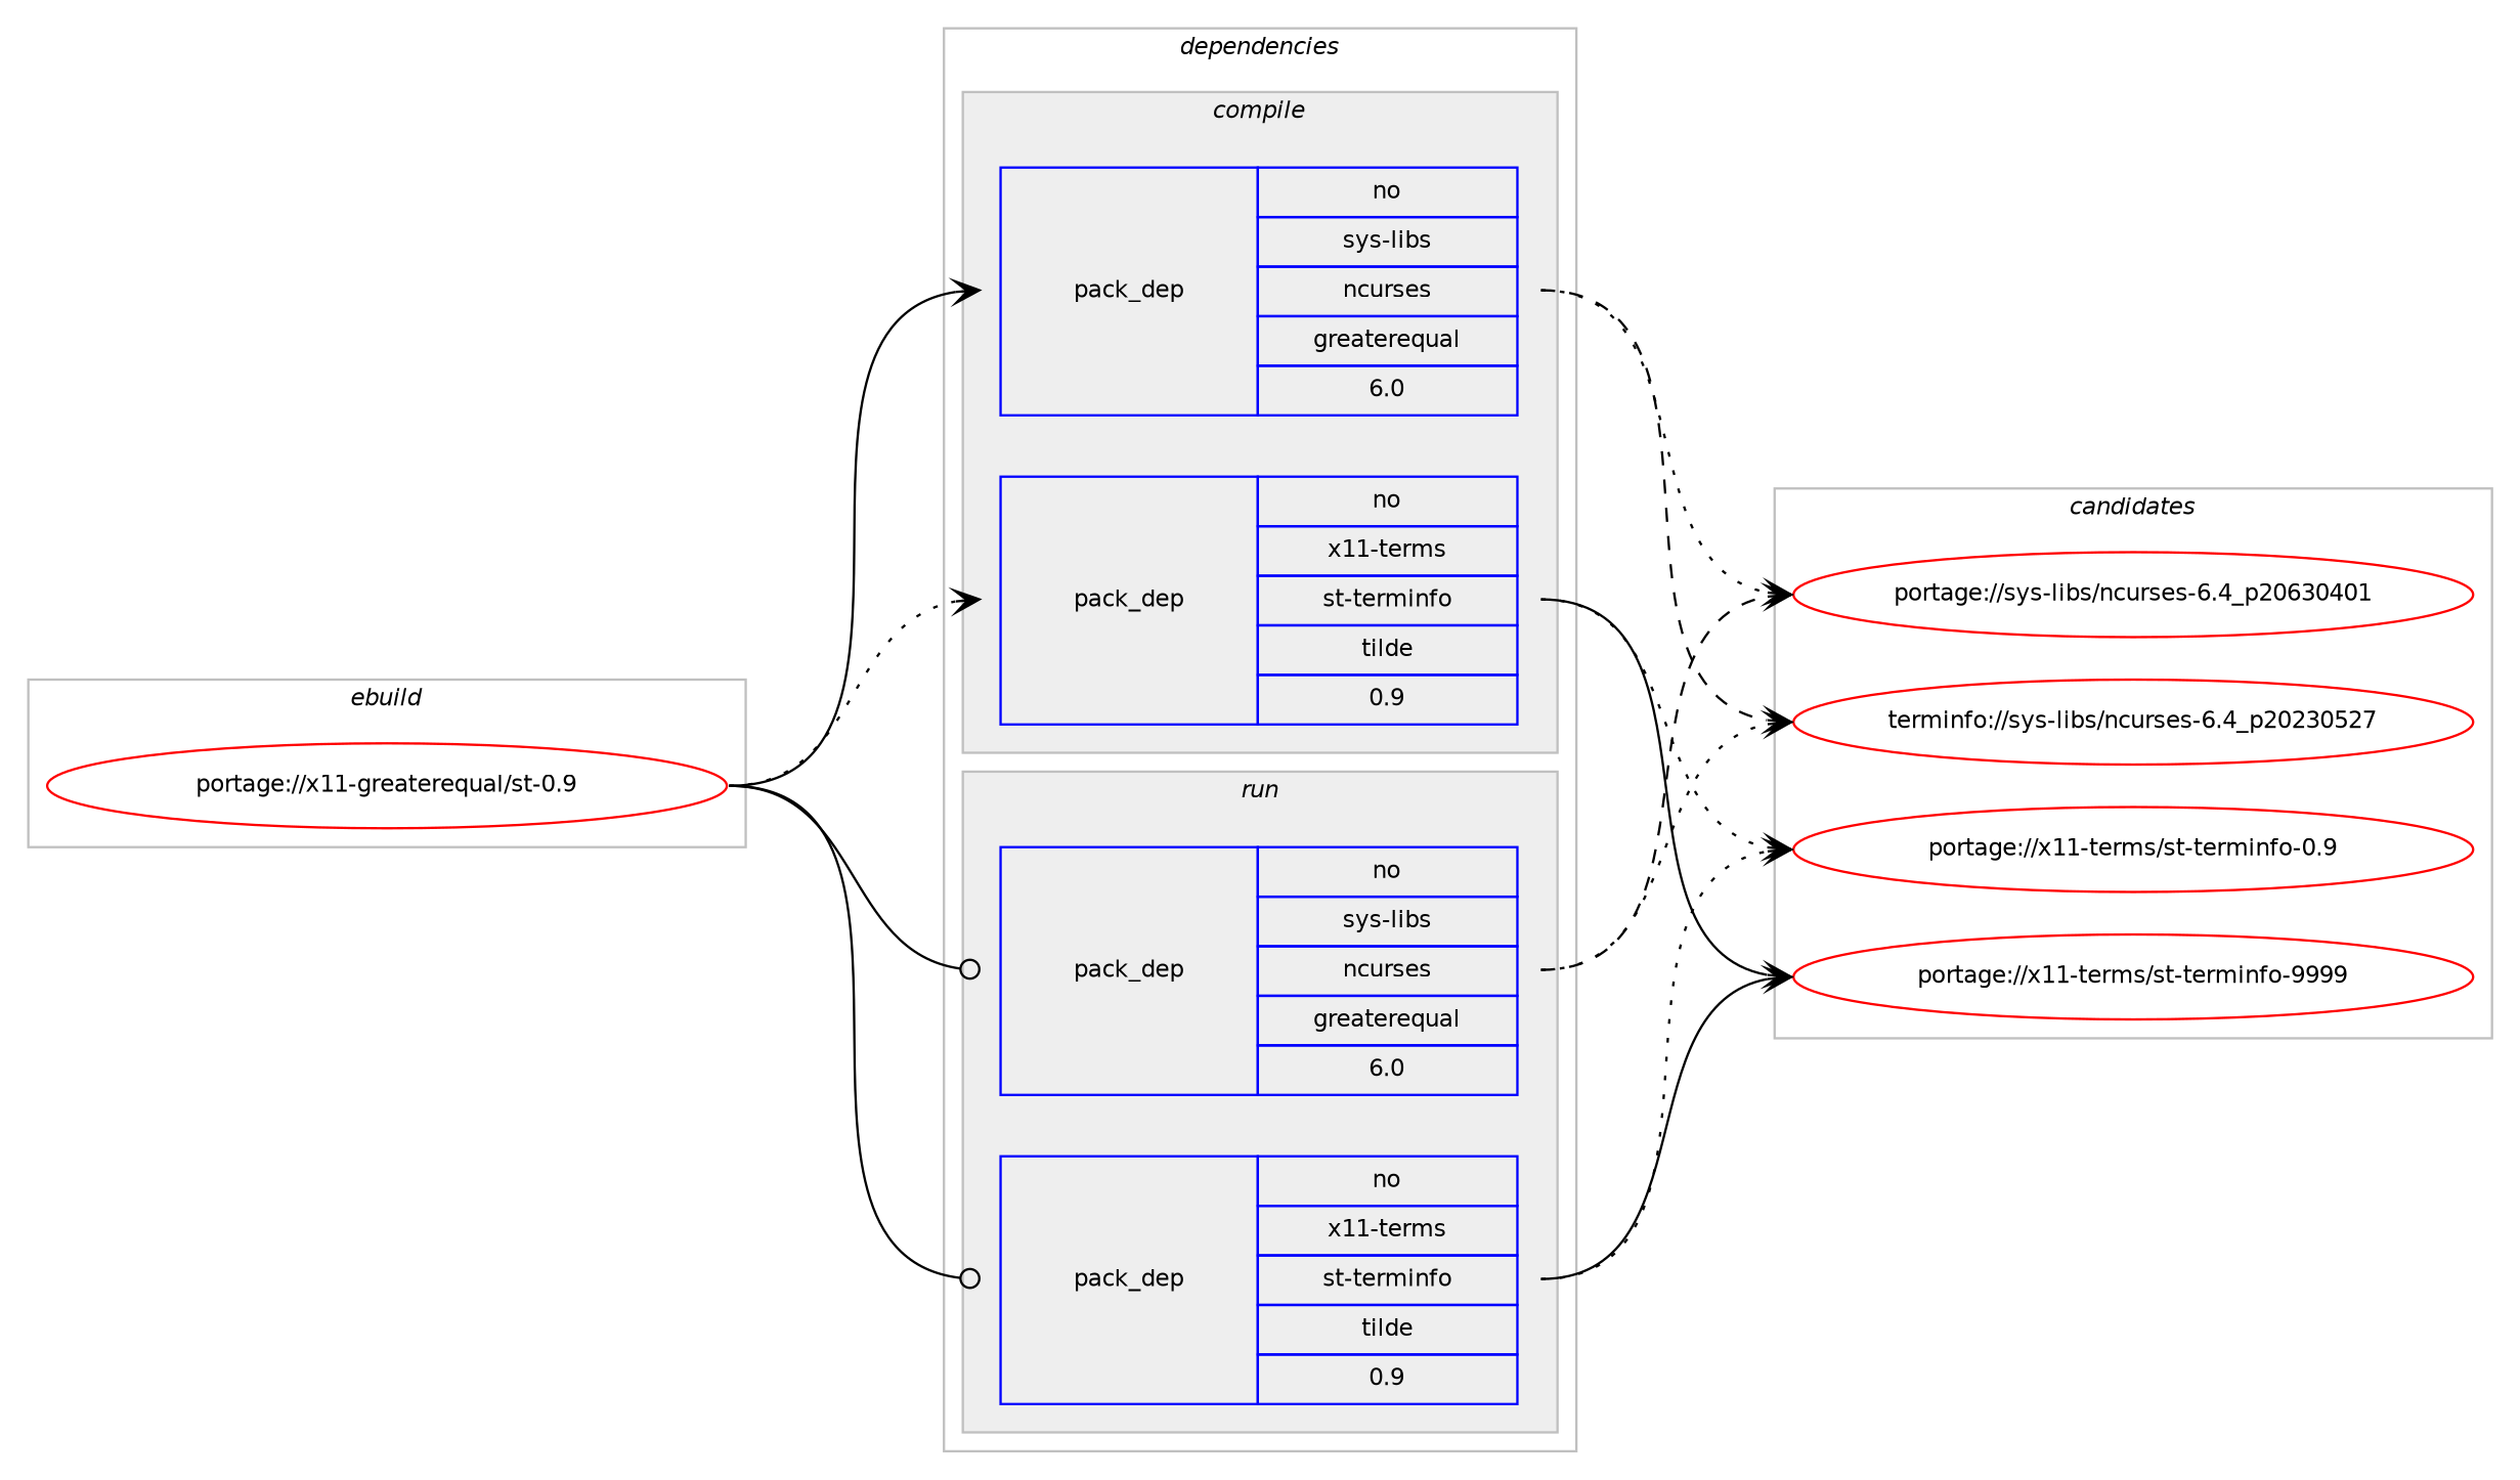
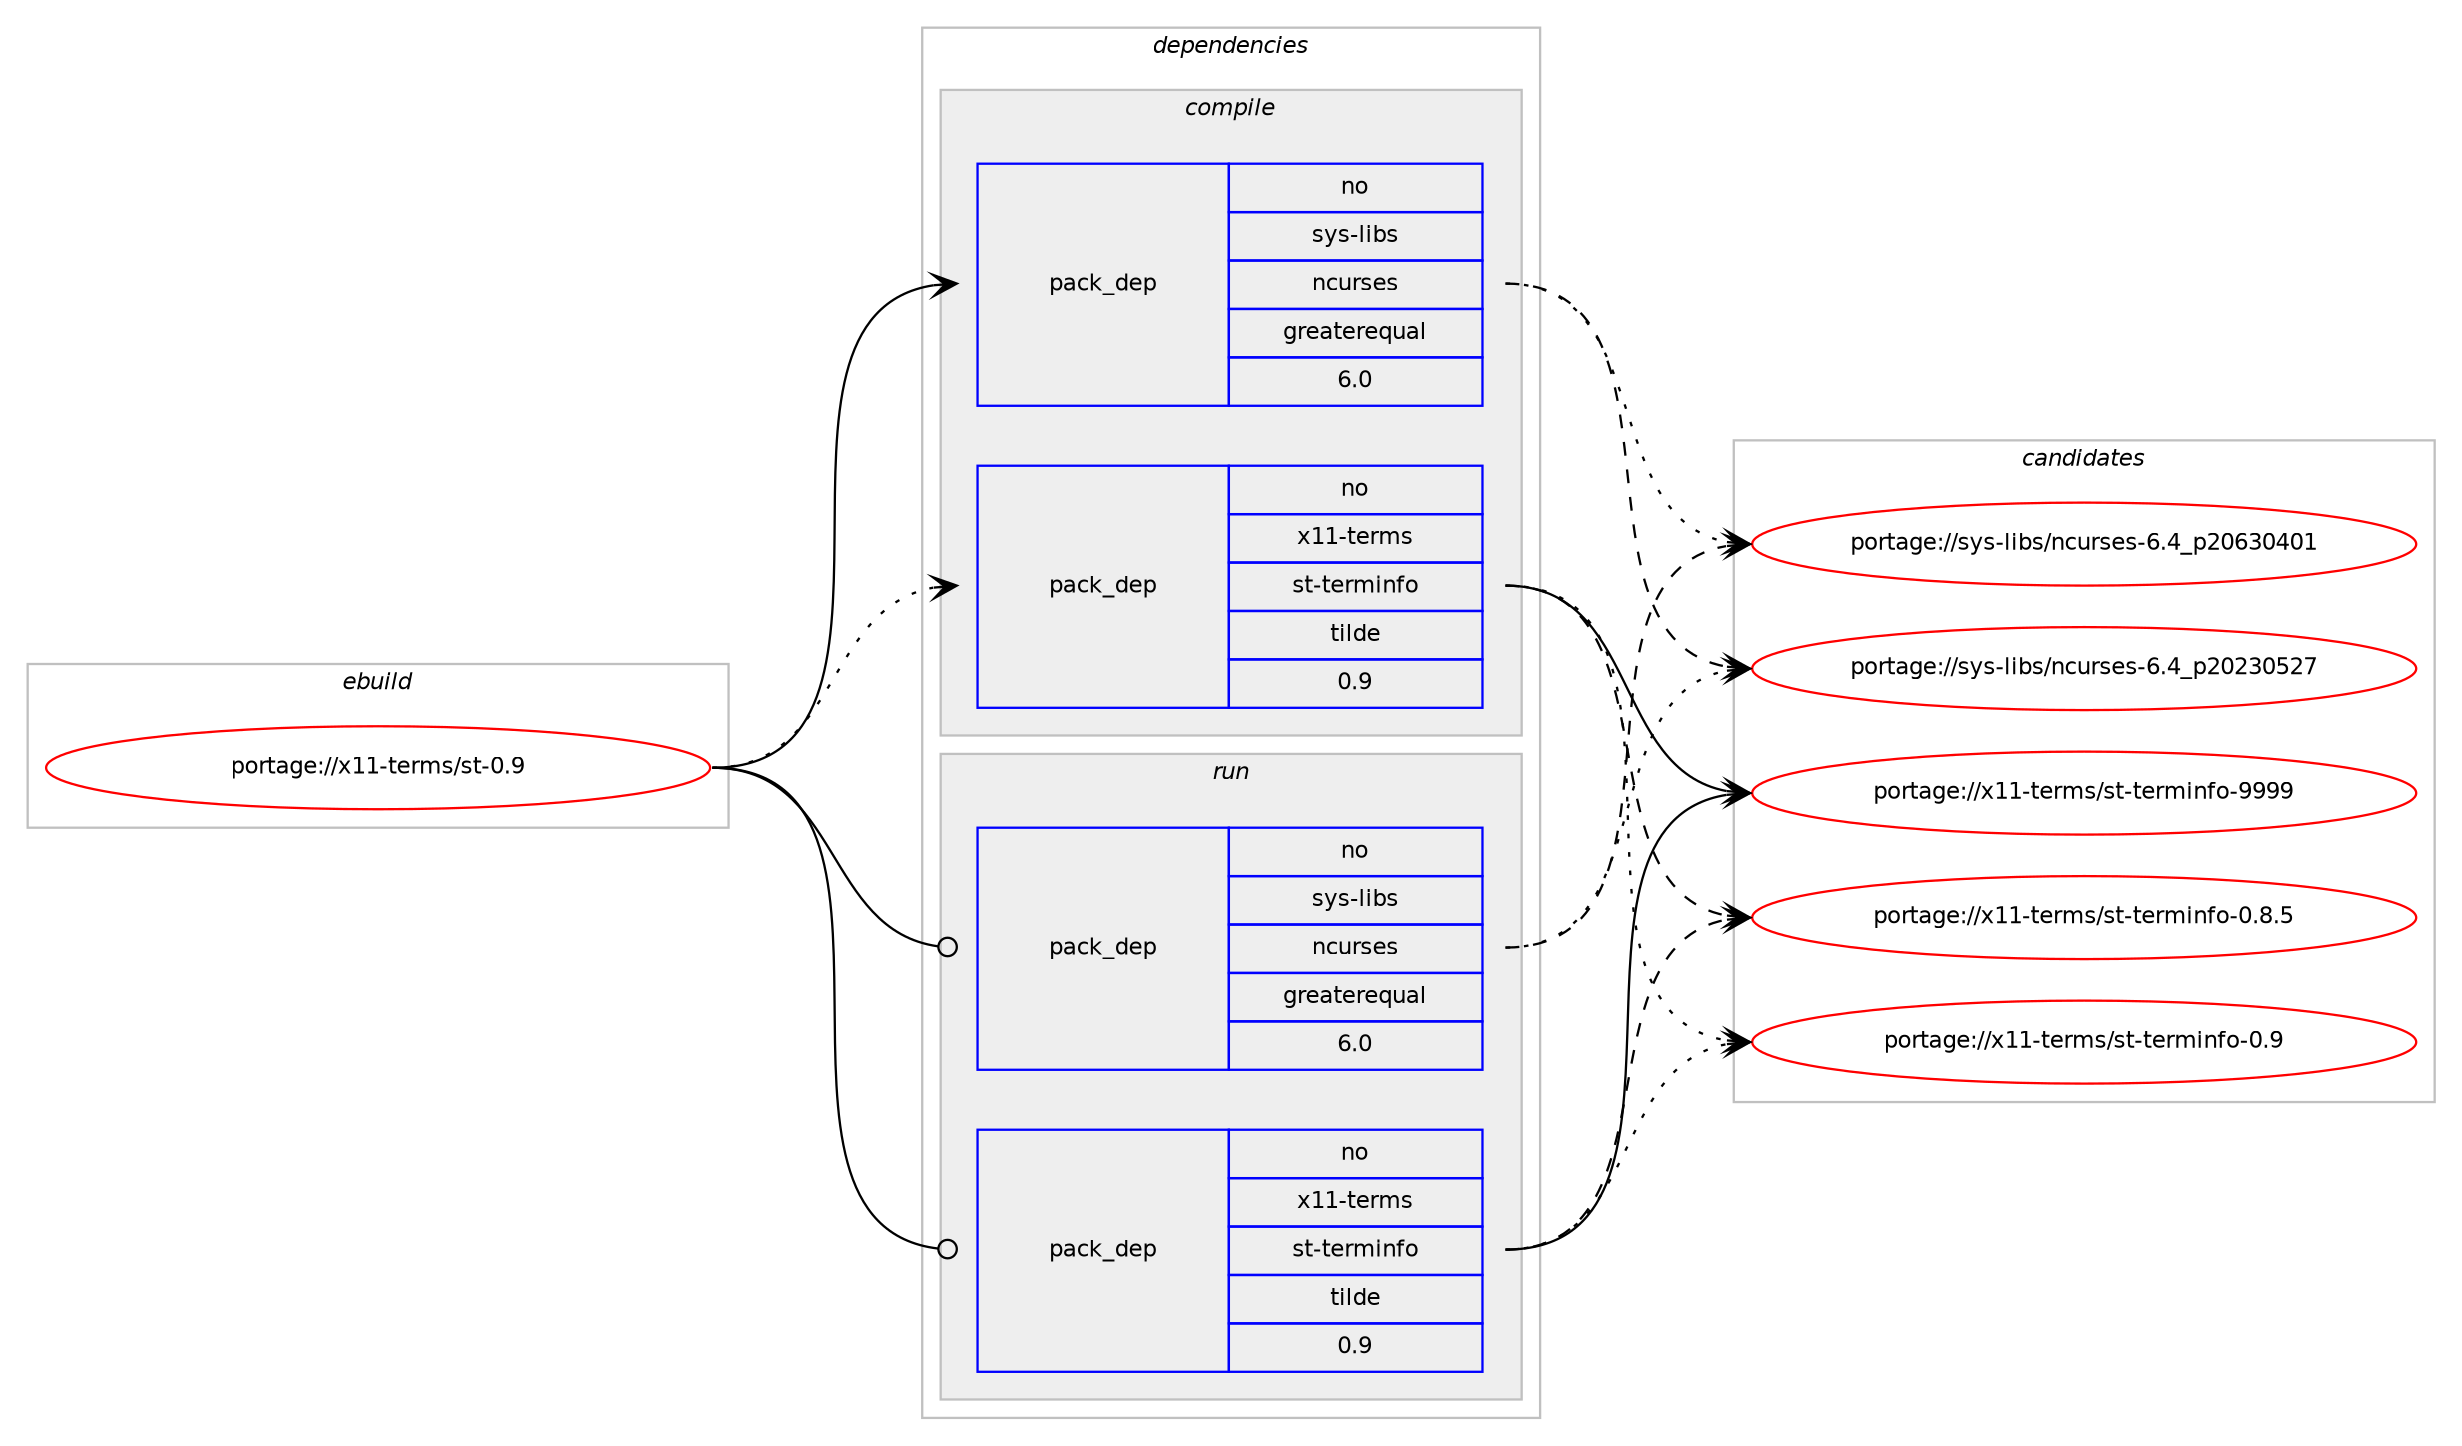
  digraph {
    compound=true
    concentrate=true
    fontname=Helvetica
    fontsize=10
    newrank=true
    rankdir=LR
    ranksep=1.5
    node [color=red fontname=Helvetica fontsize=10]
    edge [arrowhead=vee headport=w style=solid tailport=e weight=100]
-   n1 [label="portage://x11-greaterequal/st-0.9" width=4]
+   n1 [label="portage://x11-terms/st-0.9" width=4]
    n2 [color=blue label=<<TABLE BORDER="0" CELLBORDER="1" CELLSPACING="0" CELLPADDING="4" WIDTH="220"><TR><TD ROWSPAN="6" CELLPADDING="30">pack_dep</TD></TR><TR><TD WIDTH="110">no</TD></TR><TR><TD>sys-libs</TD></TR><TR><TD>ncurses</TD></TR><TR><TD>greaterequal</TD></TR><TR><TD>6.0</TD></TR></TABLE>> shape=none]
    n3 [color=blue label=<<TABLE BORDER="0" CELLBORDER="1" CELLSPACING="0" CELLPADDING="4" WIDTH="220"><TR><TD ROWSPAN="6" CELLPADDING="30">pack_dep</TD></TR><TR><TD WIDTH="110">no</TD></TR><TR><TD>x11-terms</TD></TR><TR><TD>st-terminfo</TD></TR><TR><TD>tilde</TD></TR><TR><TD>0.9</TD></TR></TABLE>> shape=none]
    n4 [color=blue label=<<TABLE BORDER="0" CELLBORDER="1" CELLSPACING="0" CELLPADDING="4" WIDTH="220"><TR><TD ROWSPAN="6" CELLPADDING="30">pack_dep</TD></TR><TR><TD WIDTH="110">no</TD></TR><TR><TD>sys-libs</TD></TR><TR><TD>ncurses</TD></TR><TR><TD>greaterequal</TD></TR><TR><TD>6.0</TD></TR></TABLE>> shape=none]
    n5 [color=blue label=<<TABLE BORDER="0" CELLBORDER="1" CELLSPACING="0" CELLPADDING="4" WIDTH="220"><TR><TD ROWSPAN="6" CELLPADDING="30">pack_dep</TD></TR><TR><TD WIDTH="110">no</TD></TR><TR><TD>x11-terms</TD></TR><TR><TD>st-terminfo</TD></TR><TR><TD>tilde</TD></TR><TR><TD>0.9</TD></TR></TABLE>> shape=none]
    n6 [label="portage://sys-libs/ncurses-6.4_p20630401" width=4]
-   n7 [label="terminfo://sys-libs/ncurses-6.4_p20230527" width=4]
+   n7 [label="portage://sys-libs/ncurses-6.4_p20230527" width=4]
+   n8 [label="portage://x11-terms/st-terminfo-0.8.5" width=4]
    n9 [label="portage://x11-terms/st-terminfo-0.9" width=4]
    n10 [label="portage://x11-terms/st-terminfo-9999" width=4]
    subgraph cluster_1 {
      color=gray
      label=<<i>ebuild</i>>
      rank=same
      n1
    }
    subgraph cluster_2 {
      color=gray
      label=<<i>dependencies</i>>
      subgraph cluster_3 {
        color=gray
        fillcolor="#eeeeee"
        label=<<i>compile</i>>
        style=filled
        subgraph sub_4 {
          color=gray
          fillcolor="#eeeeee"
          label=<<i>compile</i>>
          style=filled
          n2
        }
        subgraph sub_5 {
          color=gray
          fillcolor="#eeeeee"
          label=<<i>compile</i>>
          style=filled
          n3
        }
      }
      subgraph cluster_6 {
        color=gray
        fillcolor="#eeeeee"
        label=<<i>compile and run</i>>
        style=filled
      }
      subgraph cluster_7 {
        color=gray
        fillcolor="#eeeeee"
        label=<<i>run</i>>
        style=filled
        subgraph sub_8 {
          color=gray
          fillcolor="#eeeeee"
          label=<<i>run</i>>
          style=filled
          n4
        }
        subgraph sub_9 {
          color=gray
          fillcolor="#eeeeee"
          label=<<i>run</i>>
          style=filled
          n5
        }
      }
    }
    subgraph cluster_10 {
      color=gray
      label=<<i>candidates</i>>
      rank=same
      subgraph sub_11 {
        color=black
        label=<<i>candidates</i>>
        nodesep=1
        rank=same
        n6
        n7
      }
      subgraph sub_12 {
        color=black
        label=<<i>candidates</i>>
        nodesep=1
        rank=same
+       n8
        n9
        n10
      }
      subgraph sub_13 {
        color=black
        label=<<i>candidates</i>>
        nodesep=1
        rank=same
        n6
        n7
      }
      subgraph sub_14 {
        color=black
        label=<<i>candidates</i>>
        nodesep=1
        rank=same
+       n8
        n9
        n10
      }
    }
    n1 -> n2 [weight=20]
    n1 -> n3 [style=dotted weight=20]
    n1 -> n4 [arrowhead=odot weight=20]
    n1 -> n5 [arrowhead=odot weight=20]
    n2 -> n6 [style=dotted]
    n2 -> n7 [style=dashed]
+   n3 -> n8 [style=dashed]
    n3 -> n9 [style=dotted]
    n3 -> n10
    n4 -> n6 [style=dashed]
    n4 -> n7 [style=dotted]
+   n5 -> n8 [style=dashed]
    n5 -> n9 [style=dotted]
    n5 -> n10
  }
